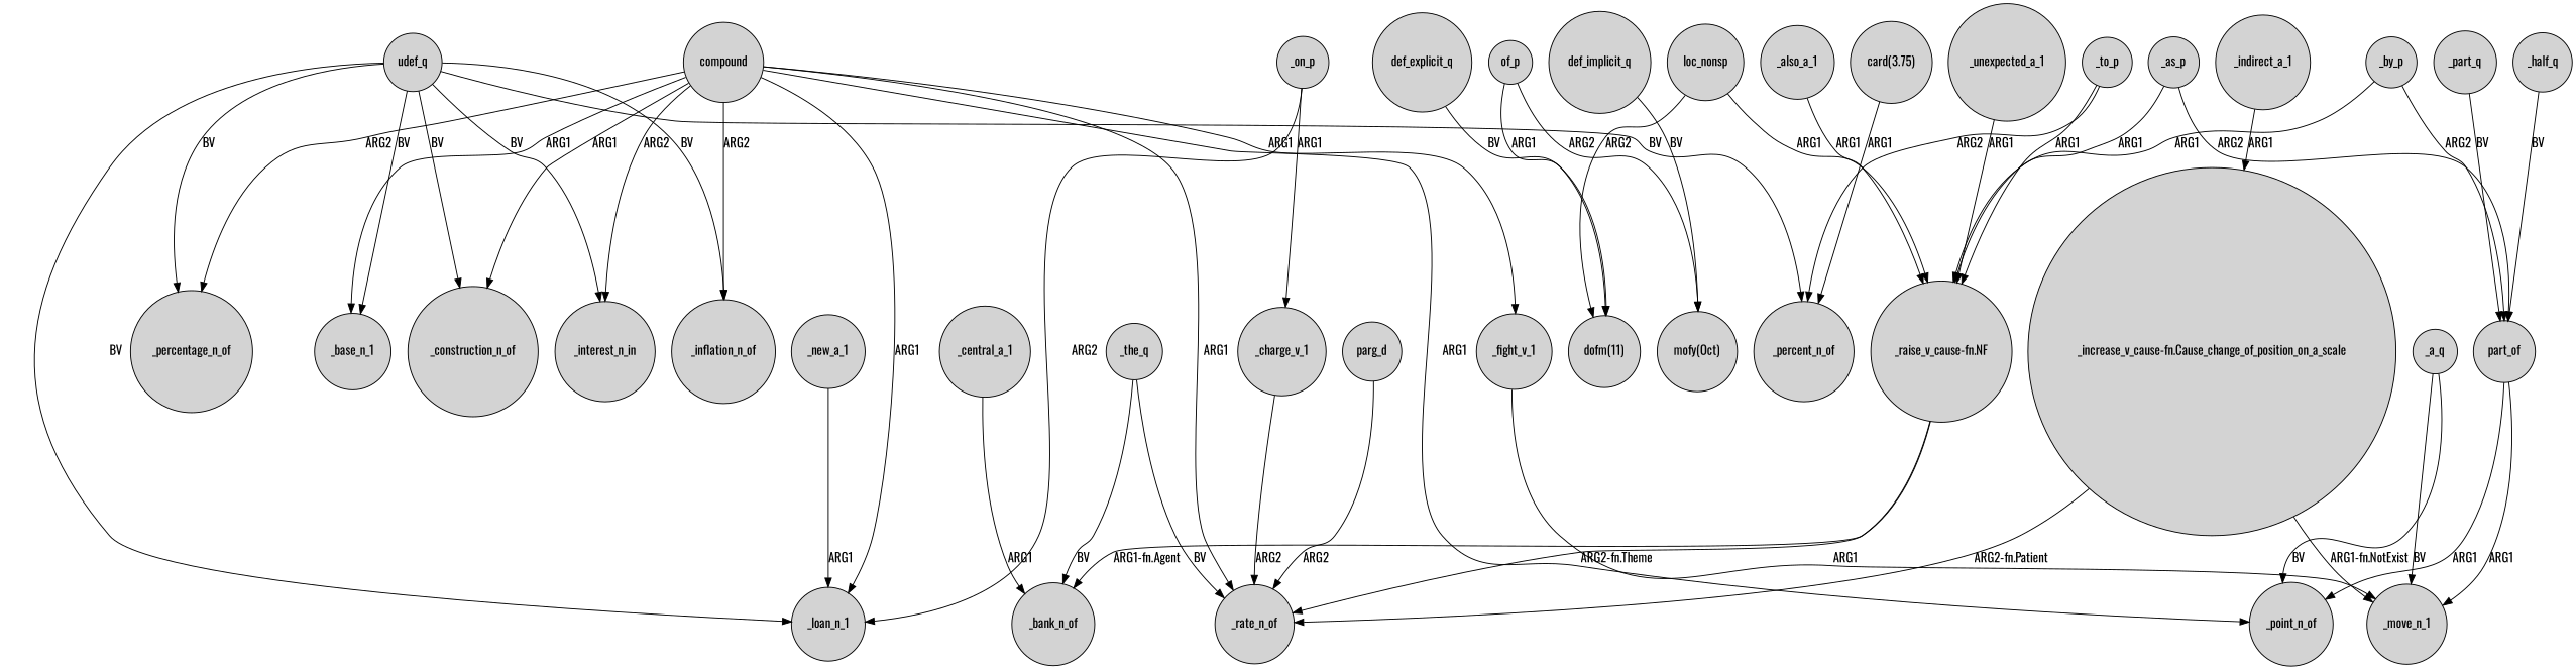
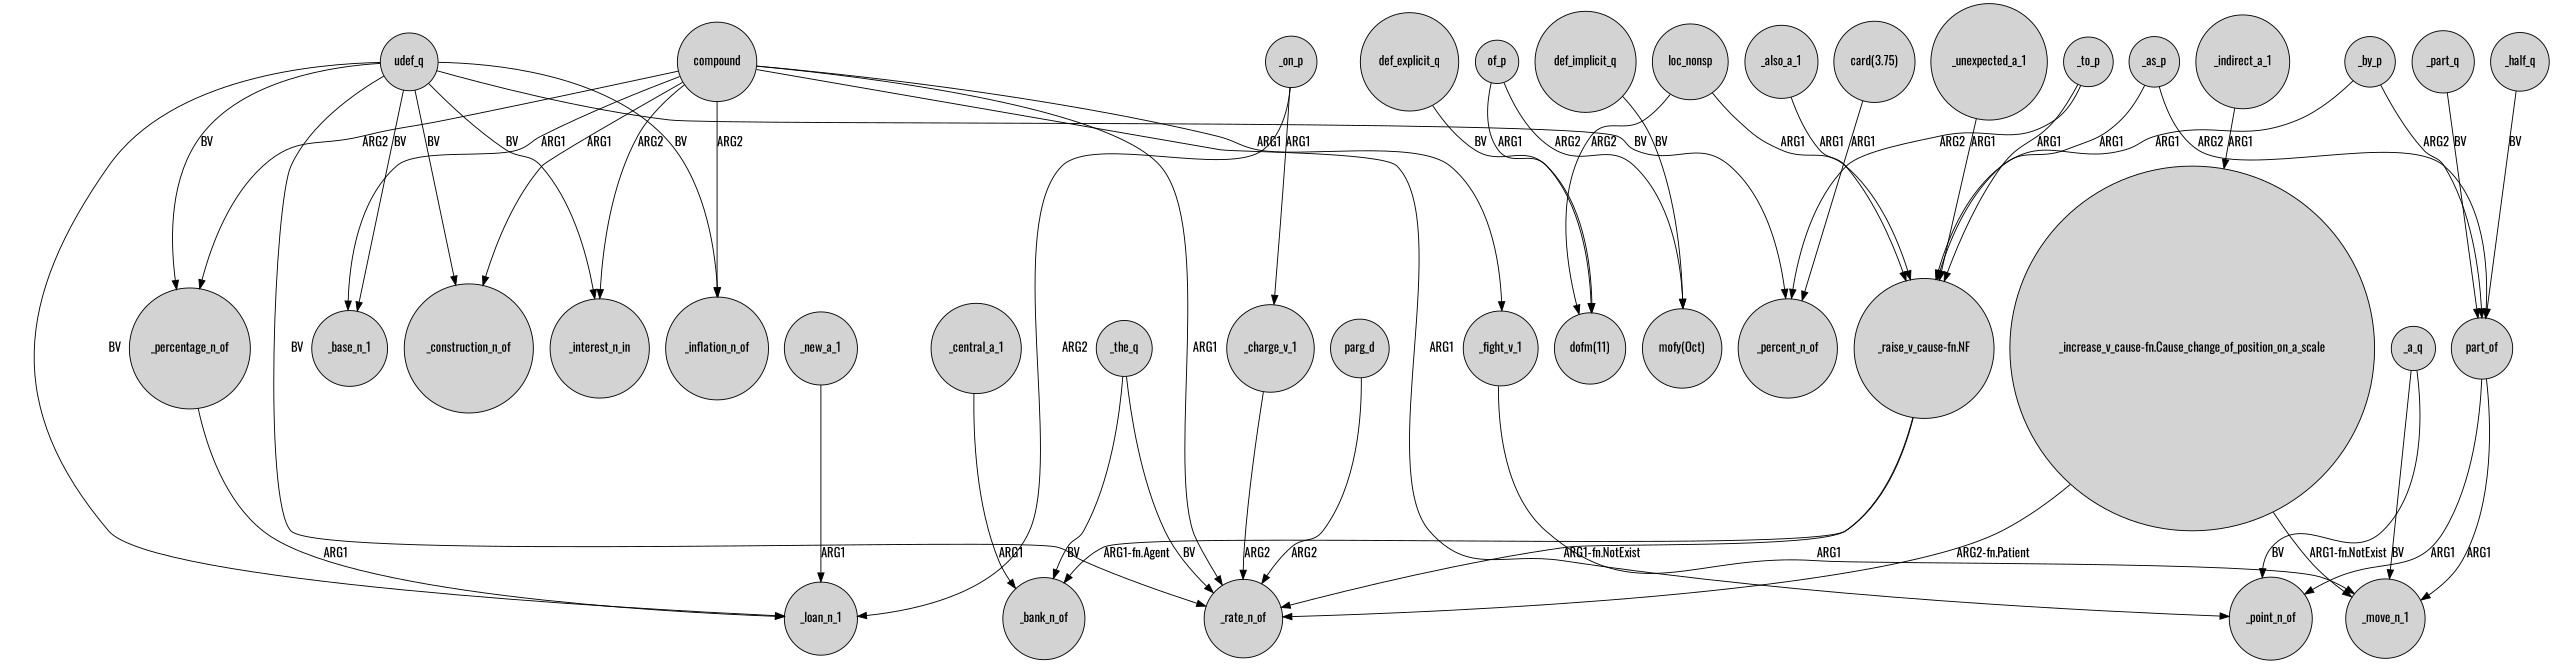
  digraph {
    fontname=Oswald
    node [fontname=Oswald shape=circle style=filled]
    edge [fontname=Oswald]
    udef_q
    _inflation_n_of
    _rate_n_of
    _loan_n_1
    _percentage_n_of
    _interest_n_in
    _base_n_1
    _percent_n_of
    _construction_n_of
    loc_nonsp
    "dofm(11)"
    "_raise_v_cause-fn.NF"
    _bank_n_of
    _charge_v_1
    _on_p
    part_of
    _point_n_of
    _move_n_1
    def_implicit_q
    "mofy(Oct)"
    _as_p
    compound
    _fight_v_1
    def_explicit_q
    of_p
    _indirect_a_1
    "_increase_v_cause-fn.Cause_change_of_position_on_a_scale"
    _the_q
    _a_q
    _part_q
    parg_d
    _unexpected_a_1
    _by_p
    "card(3.75)"
    _central_a_1
    _half_q
    _to_p
    _also_a_1
    _new_a_1
    udef_q -> _inflation_n_of [label=BV]
+   udef_q -> _rate_n_of [label=BV]
    udef_q -> _loan_n_1 [label=BV]
    udef_q -> _percentage_n_of [label=BV]
    udef_q -> _interest_n_in [label=BV]
    udef_q -> _base_n_1 [label=BV]
    udef_q -> _percent_n_of [label=BV]
    udef_q -> _construction_n_of [label=BV]
    loc_nonsp -> "dofm(11)" [label=ARG2]
    loc_nonsp -> "_raise_v_cause-fn.NF" [label=ARG1]
-   "_raise_v_cause-fn.NF" -> _rate_n_of [label="ARG2-fn.Theme"]
+   "_raise_v_cause-fn.NF" -> _rate_n_of [label="ARG1-fn.NotExist"]
    "_raise_v_cause-fn.NF" -> _bank_n_of [label="ARG1-fn.Agent"]
    _charge_v_1 -> _rate_n_of [label=ARG2]
    _on_p -> _loan_n_1 [label=ARG2]
    _on_p -> _charge_v_1 [label=ARG1]
    part_of -> _point_n_of [label=ARG1]
    part_of -> _move_n_1 [label=ARG1]
    def_implicit_q -> "mofy(Oct)" [label=BV]
    _as_p -> "_raise_v_cause-fn.NF" [label=ARG1]
    _as_p -> part_of [label=ARG2]
    compound -> _inflation_n_of [label=ARG2]
    compound -> _rate_n_of [label=ARG1]
-   compound -> _loan_n_1 [label=ARG1]
+   _percentage_n_of -> _loan_n_1 [label=ARG1]
    compound -> _percentage_n_of [label=ARG2]
    compound -> _interest_n_in [label=ARG2]
    compound -> _base_n_1 [label=ARG1]
    compound -> _construction_n_of [label=ARG1]
    compound -> _point_n_of [label=ARG1]
    compound -> _fight_v_1 [label=ARG1]
    _fight_v_1 -> _move_n_1 [label=ARG1]
    def_explicit_q -> "dofm(11)" [label=BV]
    of_p -> "dofm(11)" [label=ARG1]
    of_p -> "mofy(Oct)" [label=ARG2]
    _indirect_a_1 -> "_increase_v_cause-fn.Cause_change_of_position_on_a_scale" [label=ARG1]
    "_increase_v_cause-fn.Cause_change_of_position_on_a_scale" -> _rate_n_of [label="ARG2-fn.Patient"]
    "_increase_v_cause-fn.Cause_change_of_position_on_a_scale" -> _move_n_1 [label="ARG1-fn.NotExist"]
    _the_q -> _rate_n_of [label=BV]
    _the_q -> _bank_n_of [label=BV]
    _a_q -> _point_n_of [label=BV]
    _a_q -> _move_n_1 [label=BV]
    _part_q -> part_of [label=BV]
    parg_d -> _rate_n_of [label=ARG2]
    _unexpected_a_1 -> "_raise_v_cause-fn.NF" [label=ARG1]
    _by_p -> "_raise_v_cause-fn.NF" [label=ARG1]
    _by_p -> part_of [label=ARG2]
    "card(3.75)" -> _percent_n_of [label=ARG1]
    _central_a_1 -> _bank_n_of [label=ARG1]
    _half_q -> part_of [label=BV]
    _to_p -> _percent_n_of [label=ARG2]
    _to_p -> "_raise_v_cause-fn.NF" [label=ARG1]
    _also_a_1 -> "_raise_v_cause-fn.NF" [label=ARG1]
    _new_a_1 -> _loan_n_1 [label=ARG1]
  }
